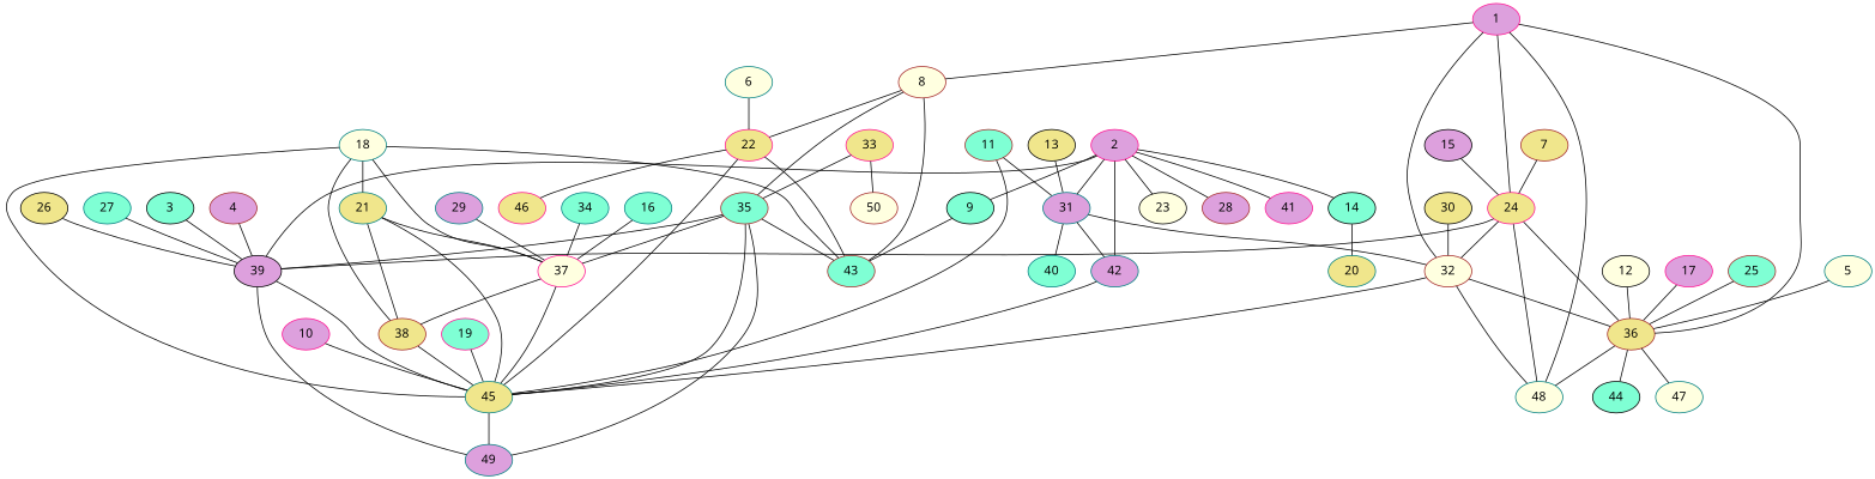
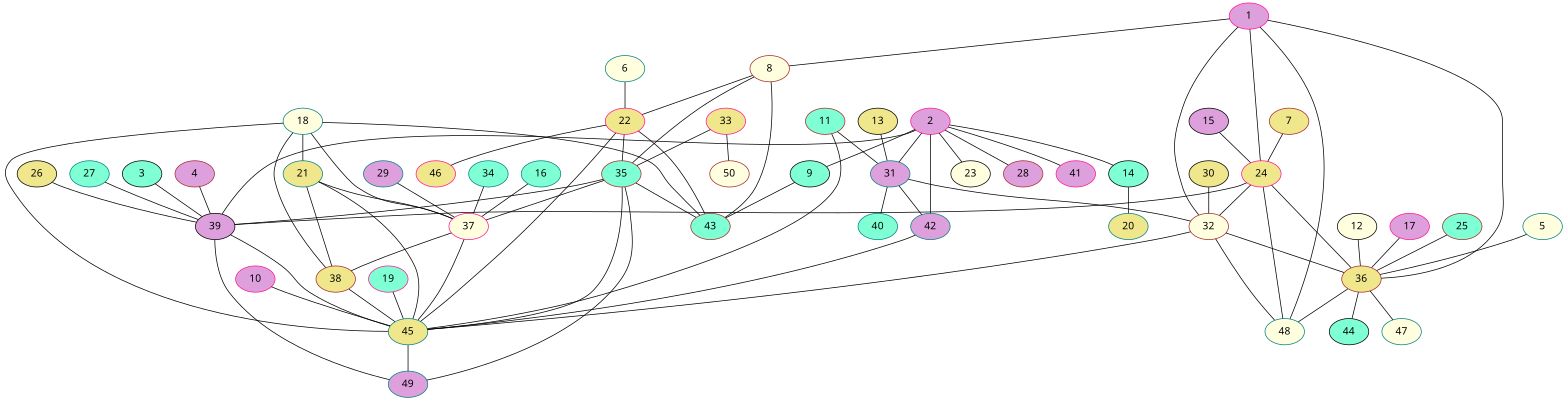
  graph {
    fontname="Noto Sans"
    node [color=teal fillcolor=plum fontname="Noto Sans" style=filled]
    edge [fontname="Noto Sans" weight=1.0]
    1 [color=deeppink]
    8 [color=brown fillcolor=lightyellow]
    24 [color=deeppink fillcolor=khaki]
    32 [color=brown fillcolor=lightyellow]
    36 [color=brown fillcolor=khaki]
    48 [fillcolor=lightyellow]
    43 [color=brown fillcolor=aquamarine]
    22 [color=deeppink fillcolor=khaki]
    35 [color=brown fillcolor=aquamarine]
    39 [color=black]
    45 [fillcolor=khaki]
    44 [color=black fillcolor=aquamarine]
    47 [fillcolor=lightyellow]
    2 [color=deeppink]
    9 [color=black fillcolor=aquamarine]
    14 [color=black fillcolor=aquamarine]
    23 [color=black fillcolor=lightyellow]
    28 [color=brown]
    31
    41 [color=deeppink]
    42
    20 [fillcolor=khaki]
    40 [fillcolor=aquamarine]
    49
    3 [color=black fillcolor=aquamarine]
    4 [color=brown]
    5 [fillcolor=lightyellow]
    6 [fillcolor=lightyellow]
    46 [color=deeppink fillcolor=khaki]
    7 [color=brown fillcolor=khaki]
    37 [color=deeppink fillcolor=lightyellow]
    10 [color=deeppink]
    11 [color=brown fillcolor=aquamarine]
    12 [color=black fillcolor=lightyellow]
    13 [color=black fillcolor=khaki]
    15 [color=black]
    16 [fillcolor=aquamarine]
    38 [color=brown fillcolor=khaki]
    17 [color=deeppink]
    18 [fillcolor=lightyellow]
    21 [fillcolor=khaki]
    19 [color=deeppink fillcolor=aquamarine]
    25 [color=brown fillcolor=aquamarine]
    26 [color=black fillcolor=khaki]
    27 [fillcolor=aquamarine]
    29
    30 [color=black fillcolor=khaki]
    33 [color=deeppink fillcolor=khaki]
    50 [color=brown fillcolor=lightyellow]
    34 [fillcolor=aquamarine]
    1 -- 8
    1 -- 24
    1 -- 32
    1 -- 36
    1 -- 48
    8 -- 43 [weight=2.0]
    8 -- 22
    8 -- 35
    24 -- 32
    24 -- 36
    24 -- 48
    24 -- 39 [weight=2.0]
    32 -- 36
    32 -- 48
    32 -- 45
    36 -- 48
    36 -- 44
    36 -- 47
    22 -- 43 [weight=2.0]
+   22 -- 35
    22 -- 45
    22 -- 46
    35 -- 43 [weight=3.0]
    35 -- 39 [weight=2.0]
    35 -- 45
    35 -- 49
    35 -- 37
    39 -- 45 [weight=2.0]
    39 -- 49 [weight=2.0]
    45 -- 49 [weight=2.0]
    2 -- 39
    2 -- 9
    2 -- 14
    2 -- 23
    2 -- 28
    2 -- 31 [weight=3.0]
    2 -- 41
    2 -- 42 [weight=3.0]
    9 -- 43
    14 -- 20
    31 -- 32
    31 -- 42
    31 -- 40
    42 -- 45
    3 -- 39
    4 -- 39
    5 -- 36
    6 -- 22
    7 -- 24
    37 -- 45
    37 -- 38
    10 -- 45
    11 -- 45
    11 -- 31
    12 -- 36
    13 -- 31
    15 -- 24
    16 -- 37
    38 -- 45
    17 -- 36
    18 -- 43
    18 -- 45
    18 -- 37
    18 -- 38
    18 -- 21
    21 -- 45
    21 -- 37
    21 -- 38
    19 -- 45
    25 -- 36
    26 -- 39
    27 -- 39
    29 -- 37
    30 -- 32
    33 -- 35
    33 -- 50
    34 -- 37
  }
